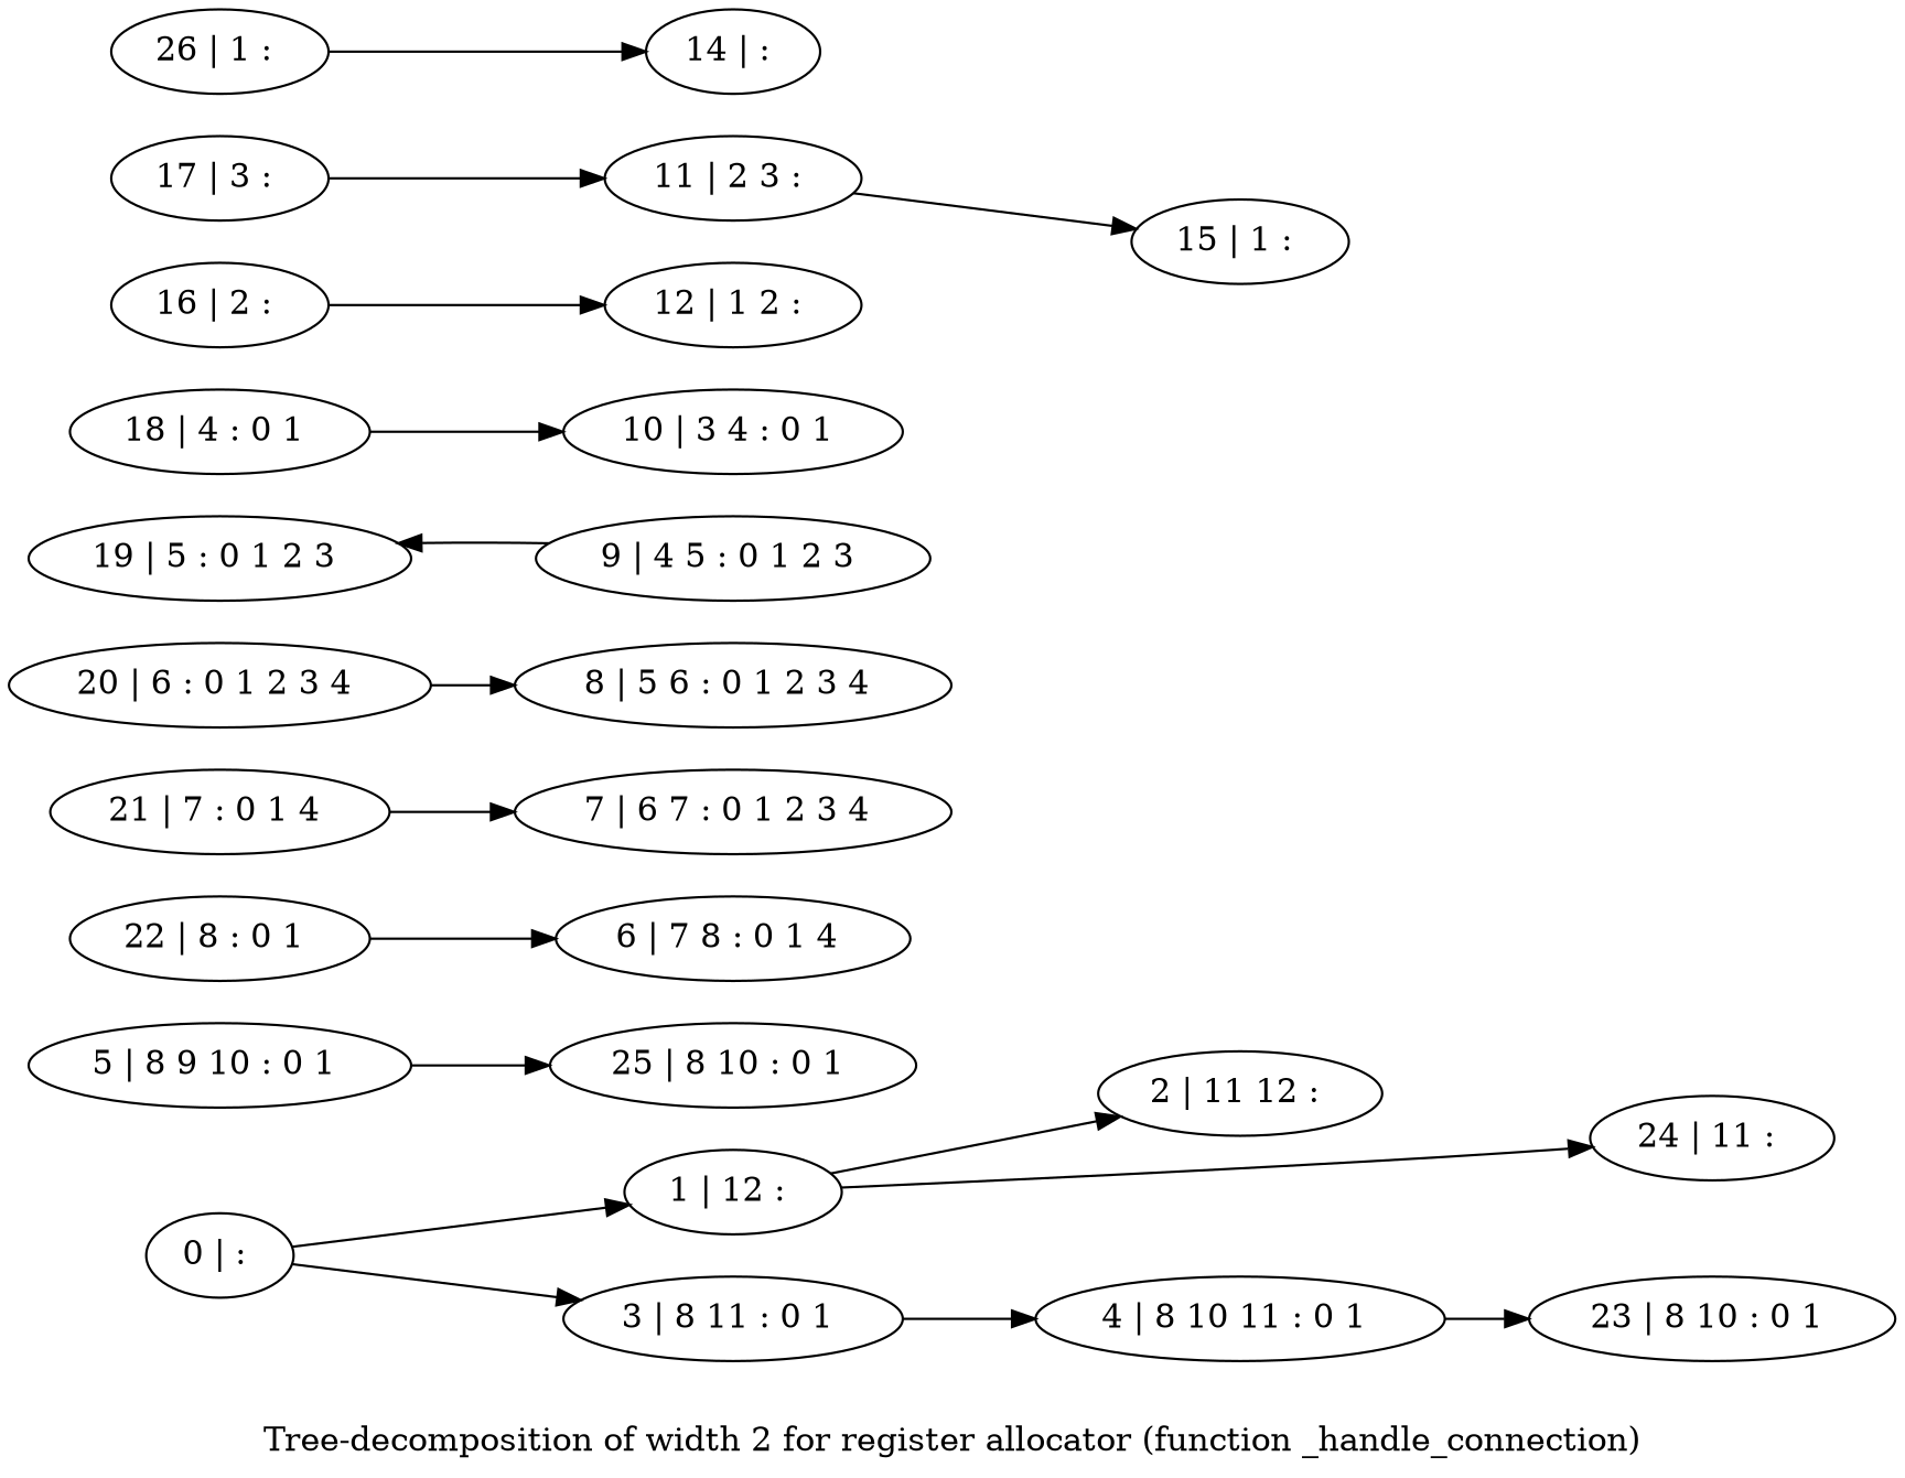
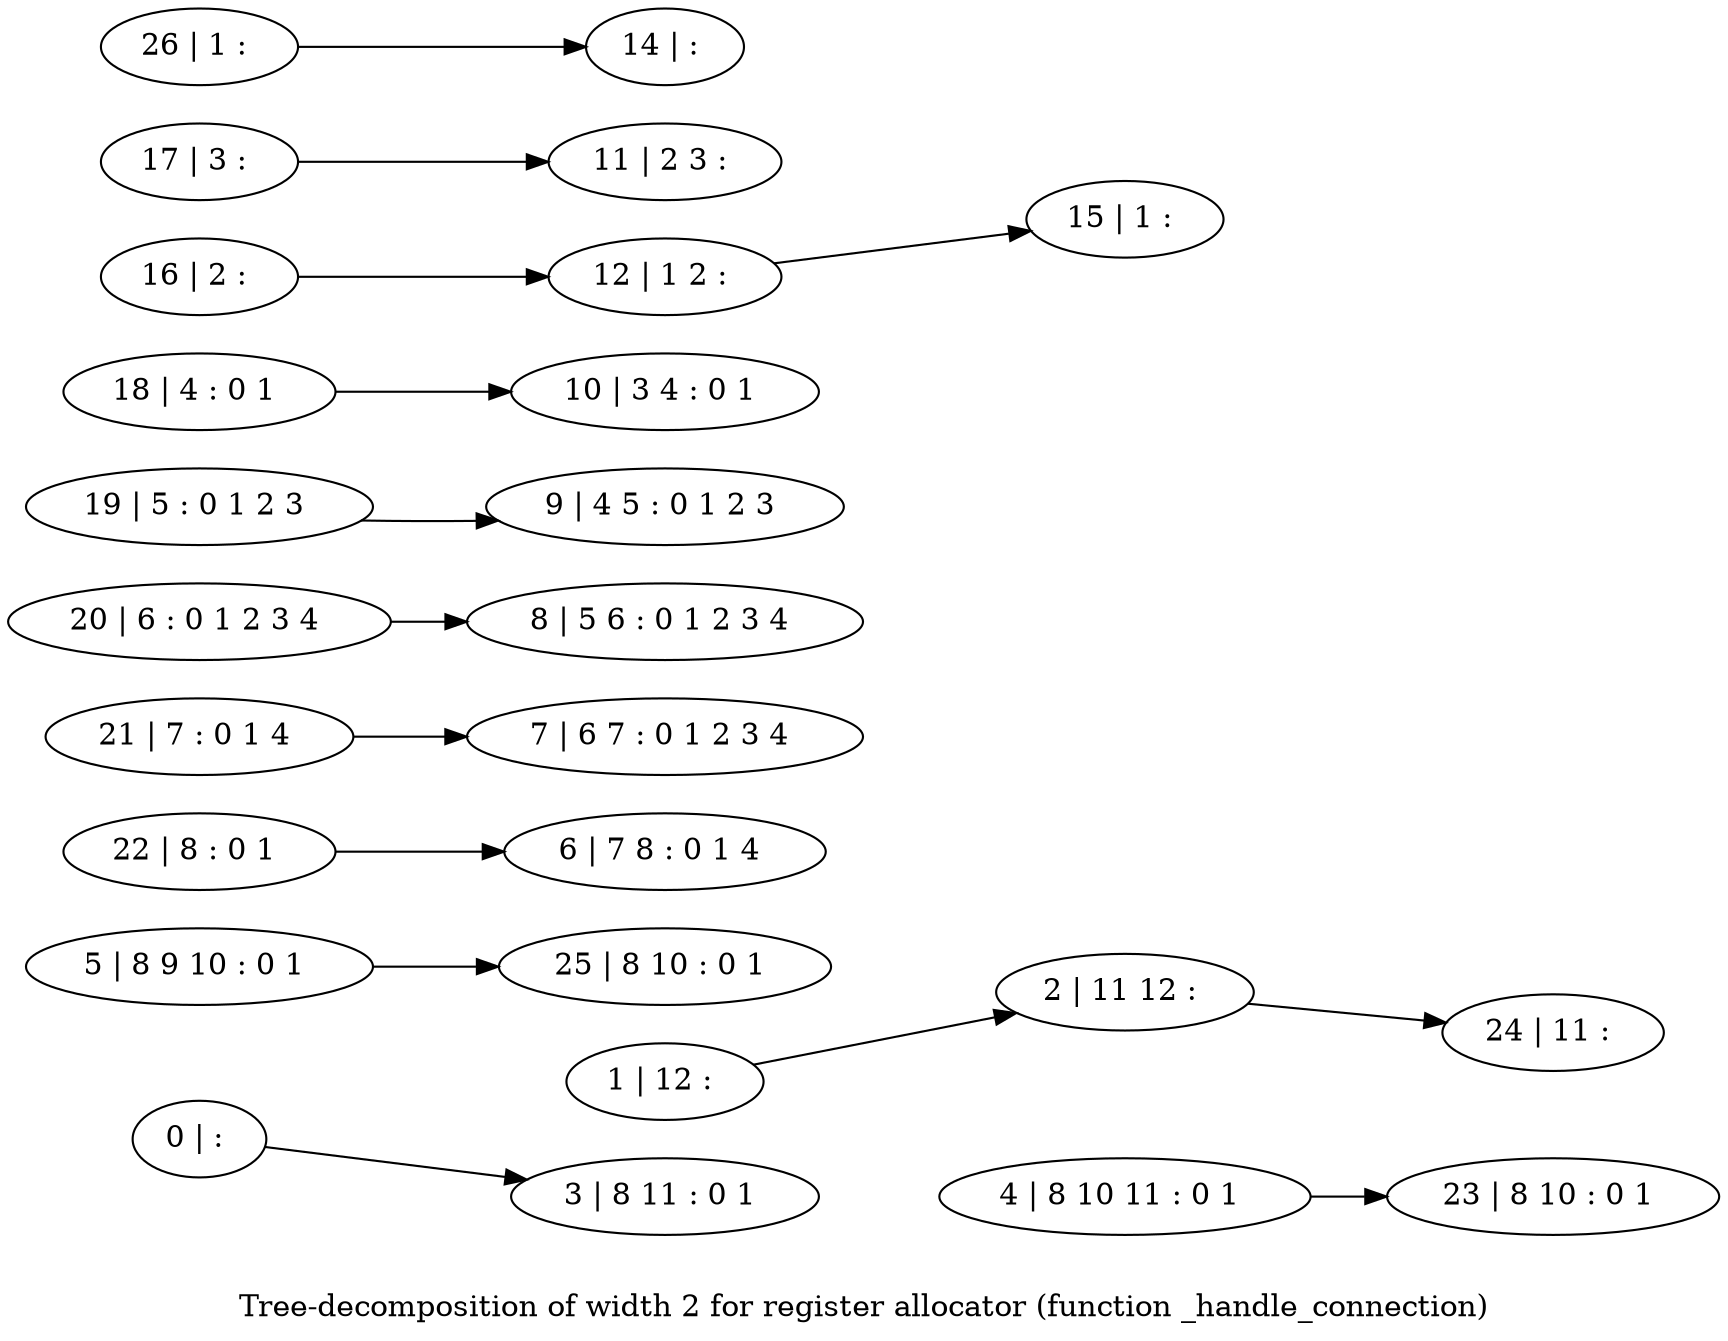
  digraph {
    label="Tree-decomposition of width 2 for register allocator (function _handle_connection)"
    rankdir=LR
    n1 [label="0 | : "]
    n2 [label="1 | 12 : "]
    n3 [label="3 | 8 11 : 0 1 "]
    n4 [label="2 | 11 12 : "]
    n5 [label="24 | 11 : "]
    n6 [label="4 | 8 10 11 : 0 1 "]
    n7 [label="23 | 8 10 : 0 1 "]
    n8 [label="5 | 8 9 10 : 0 1 "]
    n9 [label="25 | 8 10 : 0 1 "]
    n10 [label="6 | 7 8 : 0 1 4 "]
    n11 [label="21 | 7 : 0 1 4 "]
    n12 [label="7 | 6 7 : 0 1 2 3 4 "]
    n13 [label="20 | 6 : 0 1 2 3 4 "]
    n14 [label="8 | 5 6 : 0 1 2 3 4 "]
    n15 [label="19 | 5 : 0 1 2 3 "]
    n16 [label="9 | 4 5 : 0 1 2 3 "]
    n17 [label="18 | 4 : 0 1 "]
    n18 [label="10 | 3 4 : 0 1 "]
    n19 [label="17 | 3 : "]
    n20 [label="11 | 2 3 : "]
    n21 [label="16 | 2 : "]
    n22 [label="12 | 1 2 : "]
    n23 [label="15 | 1 : "]
    n24 [label="26 | 1 : "]
    n25 [label="14 | : "]
    n26 [label="22 | 8 : 0 1 "]
-   n1 -> n2
    n1 -> n3
    n2 -> n4
-   n3 -> n6
-   n2 -> n5
+   n4 -> n5
    n6 -> n7
    n8 -> n9
    n11 -> n12
    n13 -> n14
-   n16 -> n15
+   n15 -> n16
    n17 -> n18
    n19 -> n20
    n21 -> n22
-   n20 -> n23
+   n22 -> n23
    n24 -> n25
    n26 -> n10
  }
